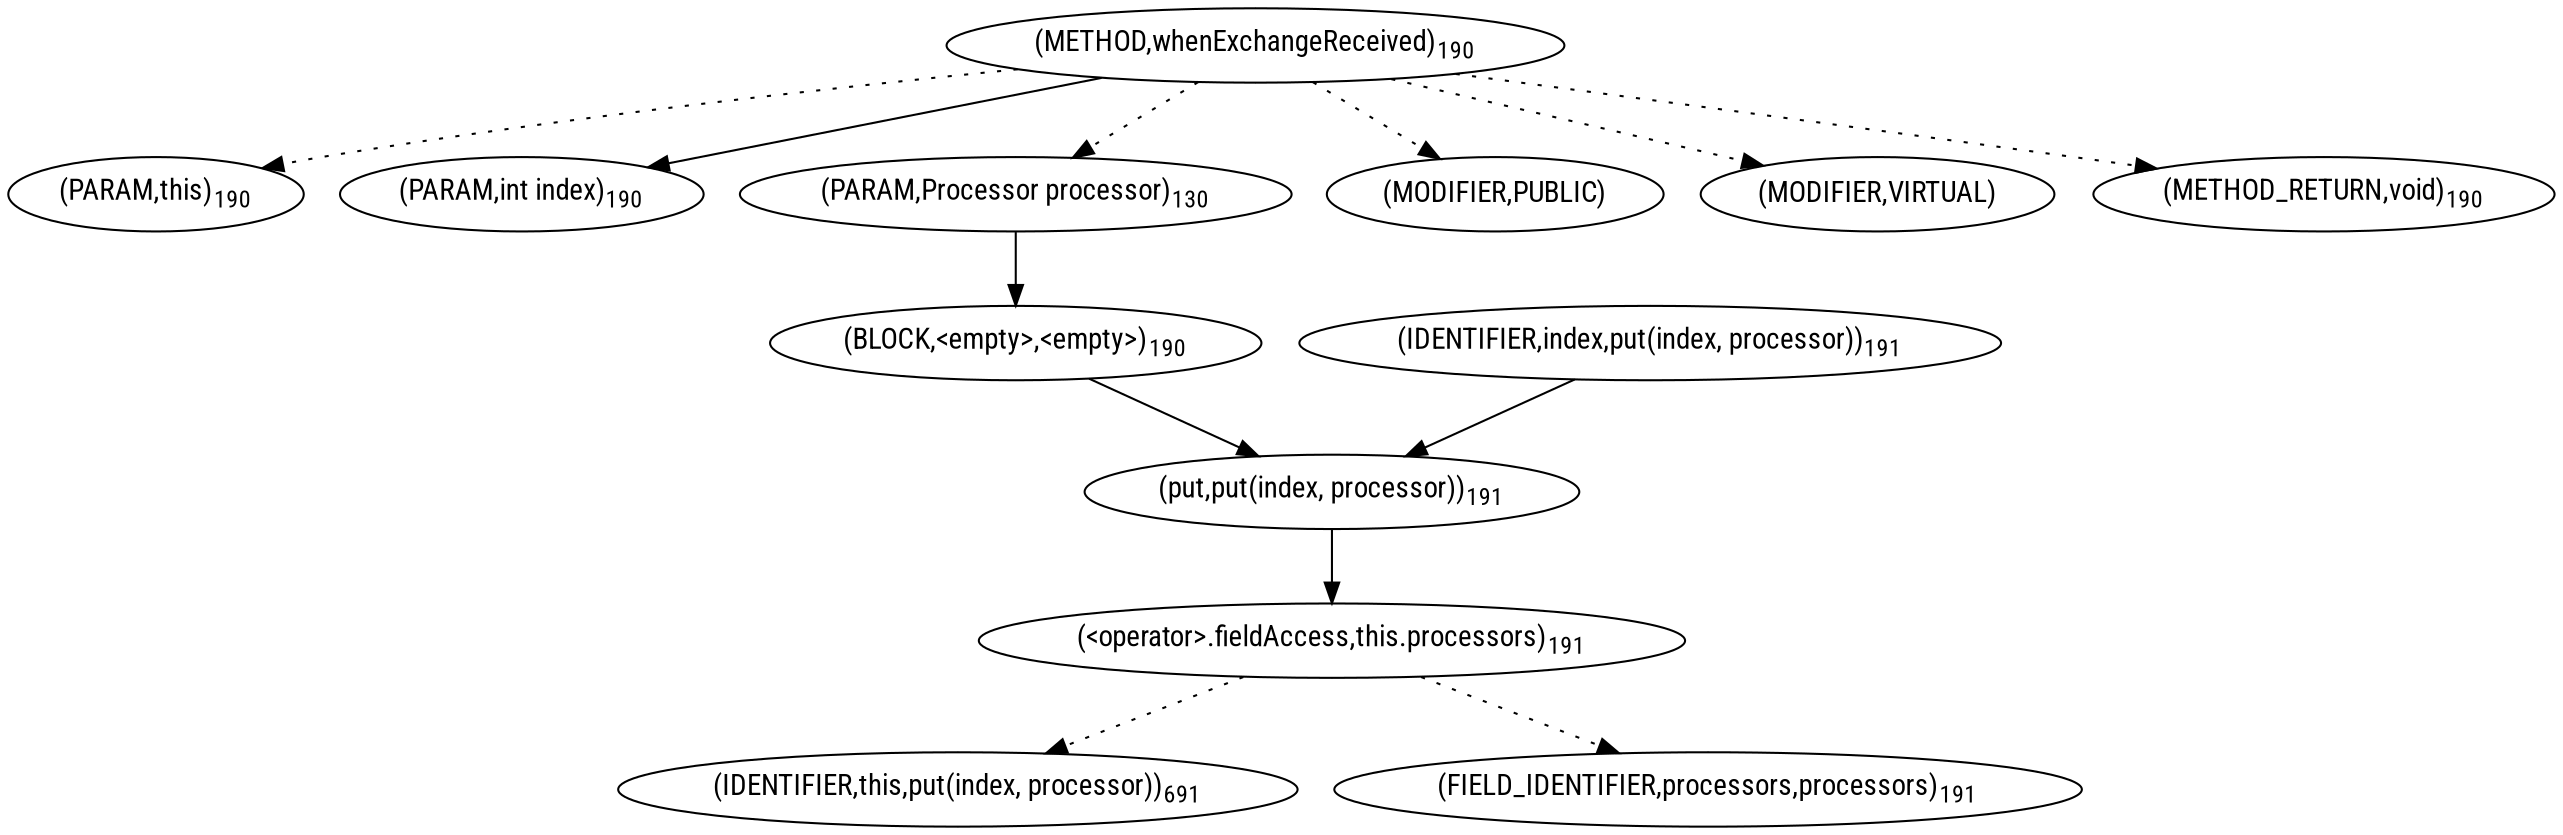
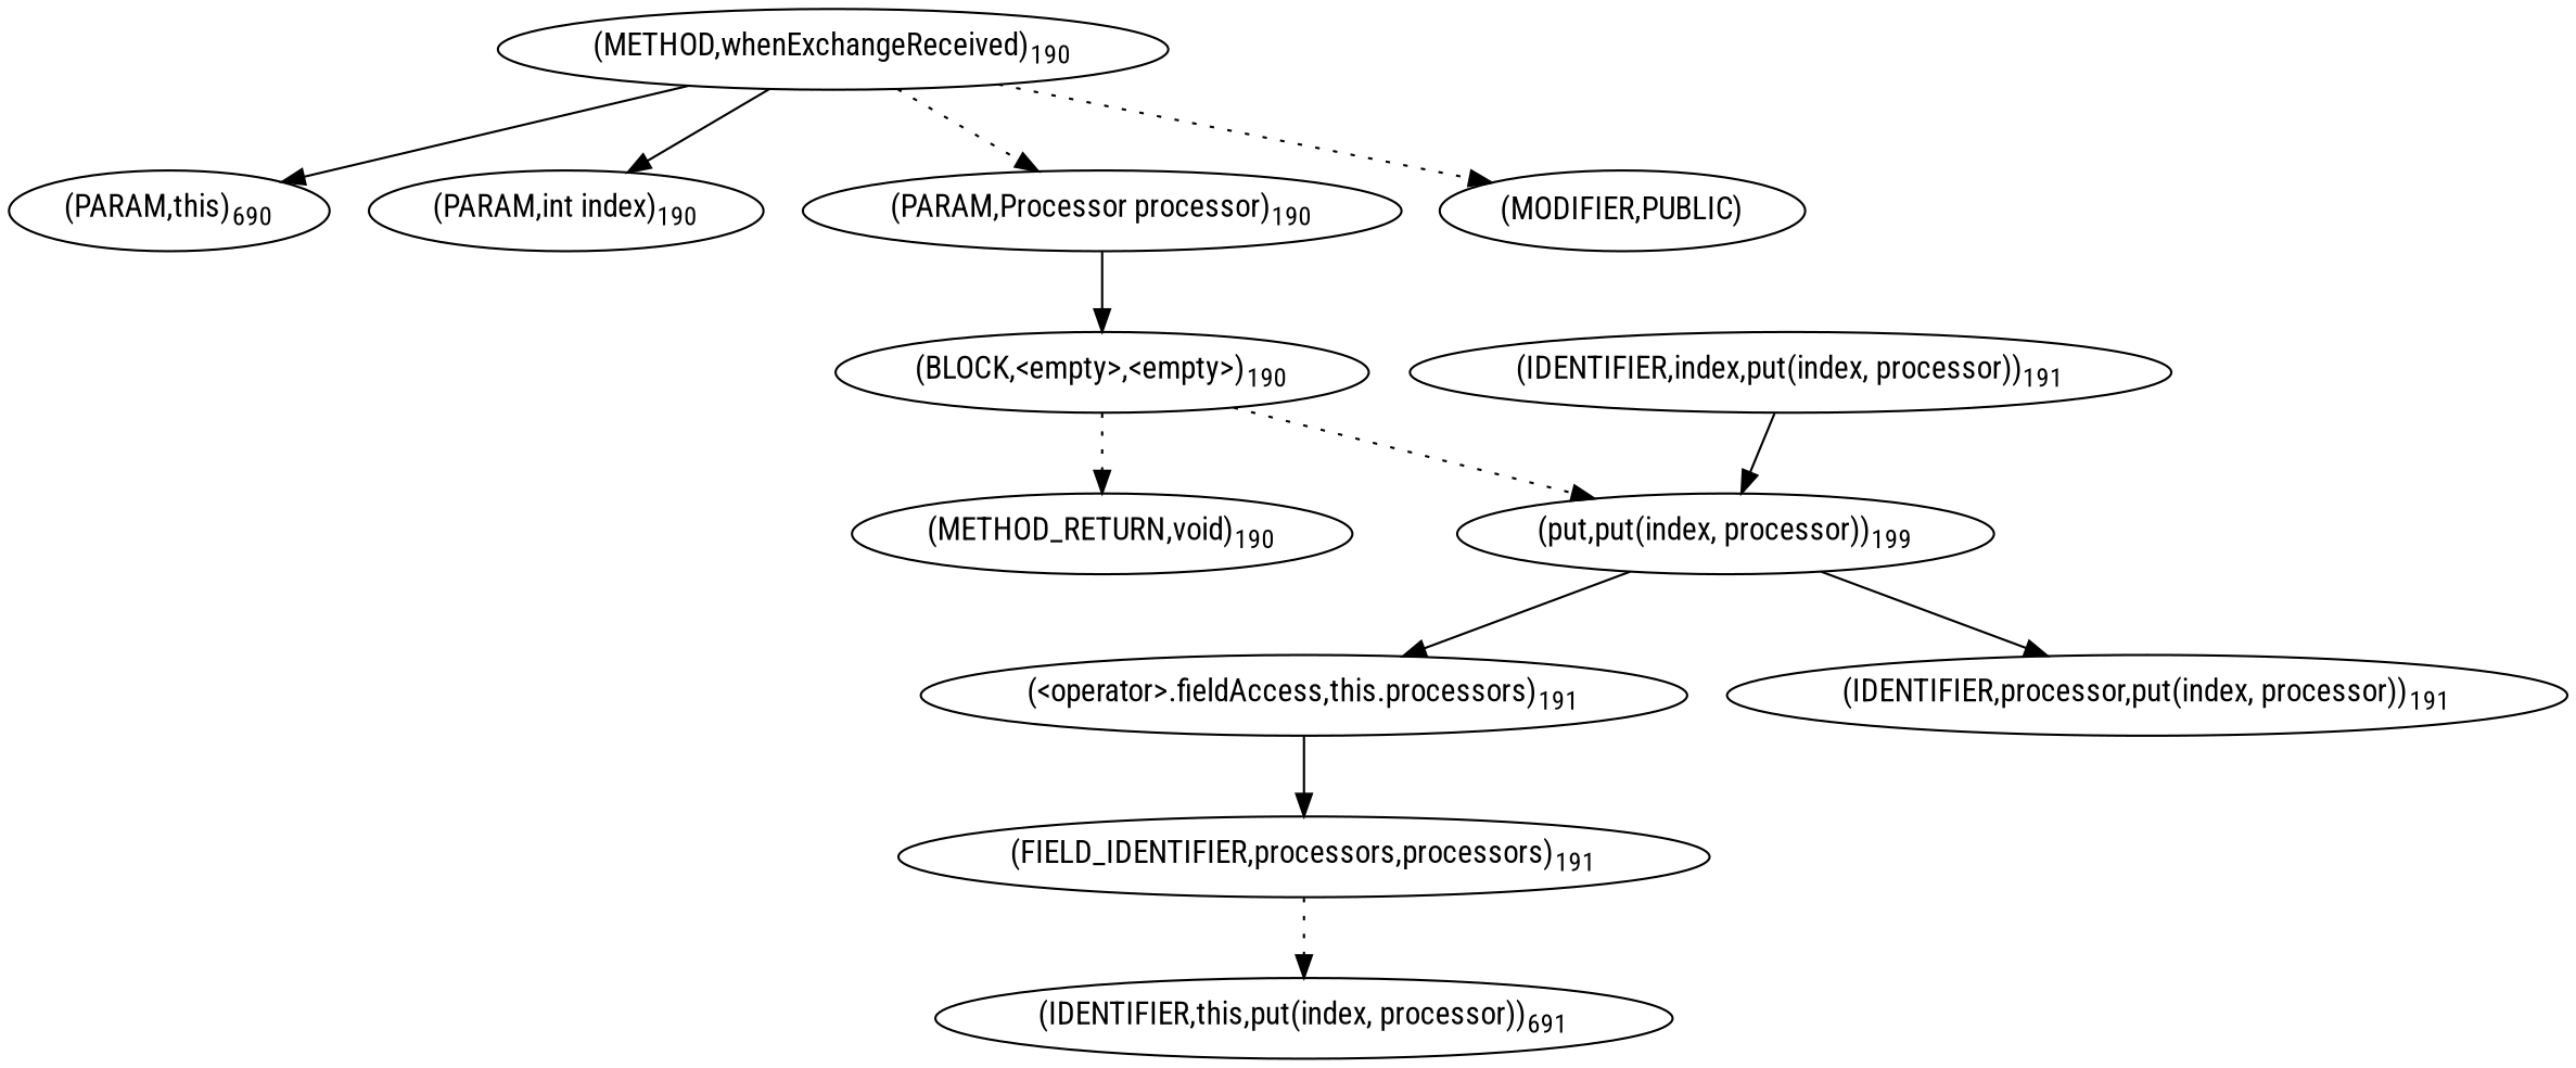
  digraph {
    fontname="Roboto Condensed"
    node [fontname="Roboto Condensed"]
    edge [fontname="Roboto Condensed" style=solid]
    n1 [label=<(METHOD,whenExchangeReceived)<SUB>190</SUB>>]
-   n2 [label=<(PARAM,this)<SUB>190</SUB>>]
+   n2 [label=<(PARAM,this)<SUB>690</SUB>>]
    n3 [label=<(PARAM,int index)<SUB>190</SUB>>]
-   n4 [label=<(PARAM,Processor processor)<SUB>130</SUB>>]
+   n4 [label=<(PARAM,Processor processor)<SUB>190</SUB>>]
    n5 [label=<(MODIFIER,PUBLIC)>]
-   n6 [label=<(MODIFIER,VIRTUAL)>]
    n7 [label=<(METHOD_RETURN,void)<SUB>190</SUB>>]
    n8 [label=<(BLOCK,&lt;empty&gt;,&lt;empty&gt;)<SUB>190</SUB>>]
-   n9 [label=<(put,put(index, processor))<SUB>191</SUB>>]
+   n9 [label=<(put,put(index, processor))<SUB>199</SUB>>]
    n10 [label=<(&lt;operator&gt;.fieldAccess,this.processors)<SUB>191</SUB>>]
+   n11 [label=<(IDENTIFIER,processor,put(index, processor))<SUB>191</SUB>>]
    n12 [label=<(IDENTIFIER,this,put(index, processor))<SUB>691</SUB>>]
    n13 [label=<(FIELD_IDENTIFIER,processors,processors)<SUB>191</SUB>>]
    n14 [label=<(IDENTIFIER,index,put(index, processor))<SUB>191</SUB>>]
-   n1 -> n2 [style=dotted]
+   n1 -> n2
    n1 -> n3
    n1 -> n4 [style=dotted]
    n1 -> n5 [style=dotted]
-   n1 -> n6 [style=dotted]
-   n1 -> n7 [style=dotted]
+   n8 -> n7 [style=dotted]
    n4 -> n8
-   n8 -> n9
+   n8 -> n9 [style=dotted]
    n9 -> n10
-   n10 -> n12 [style=dotted]
-   n10 -> n13 [style=dotted]
+   n9 -> n11
+   n13 -> n12 [style=dotted]
+   n10 -> n13
    n14 -> n9
  }
